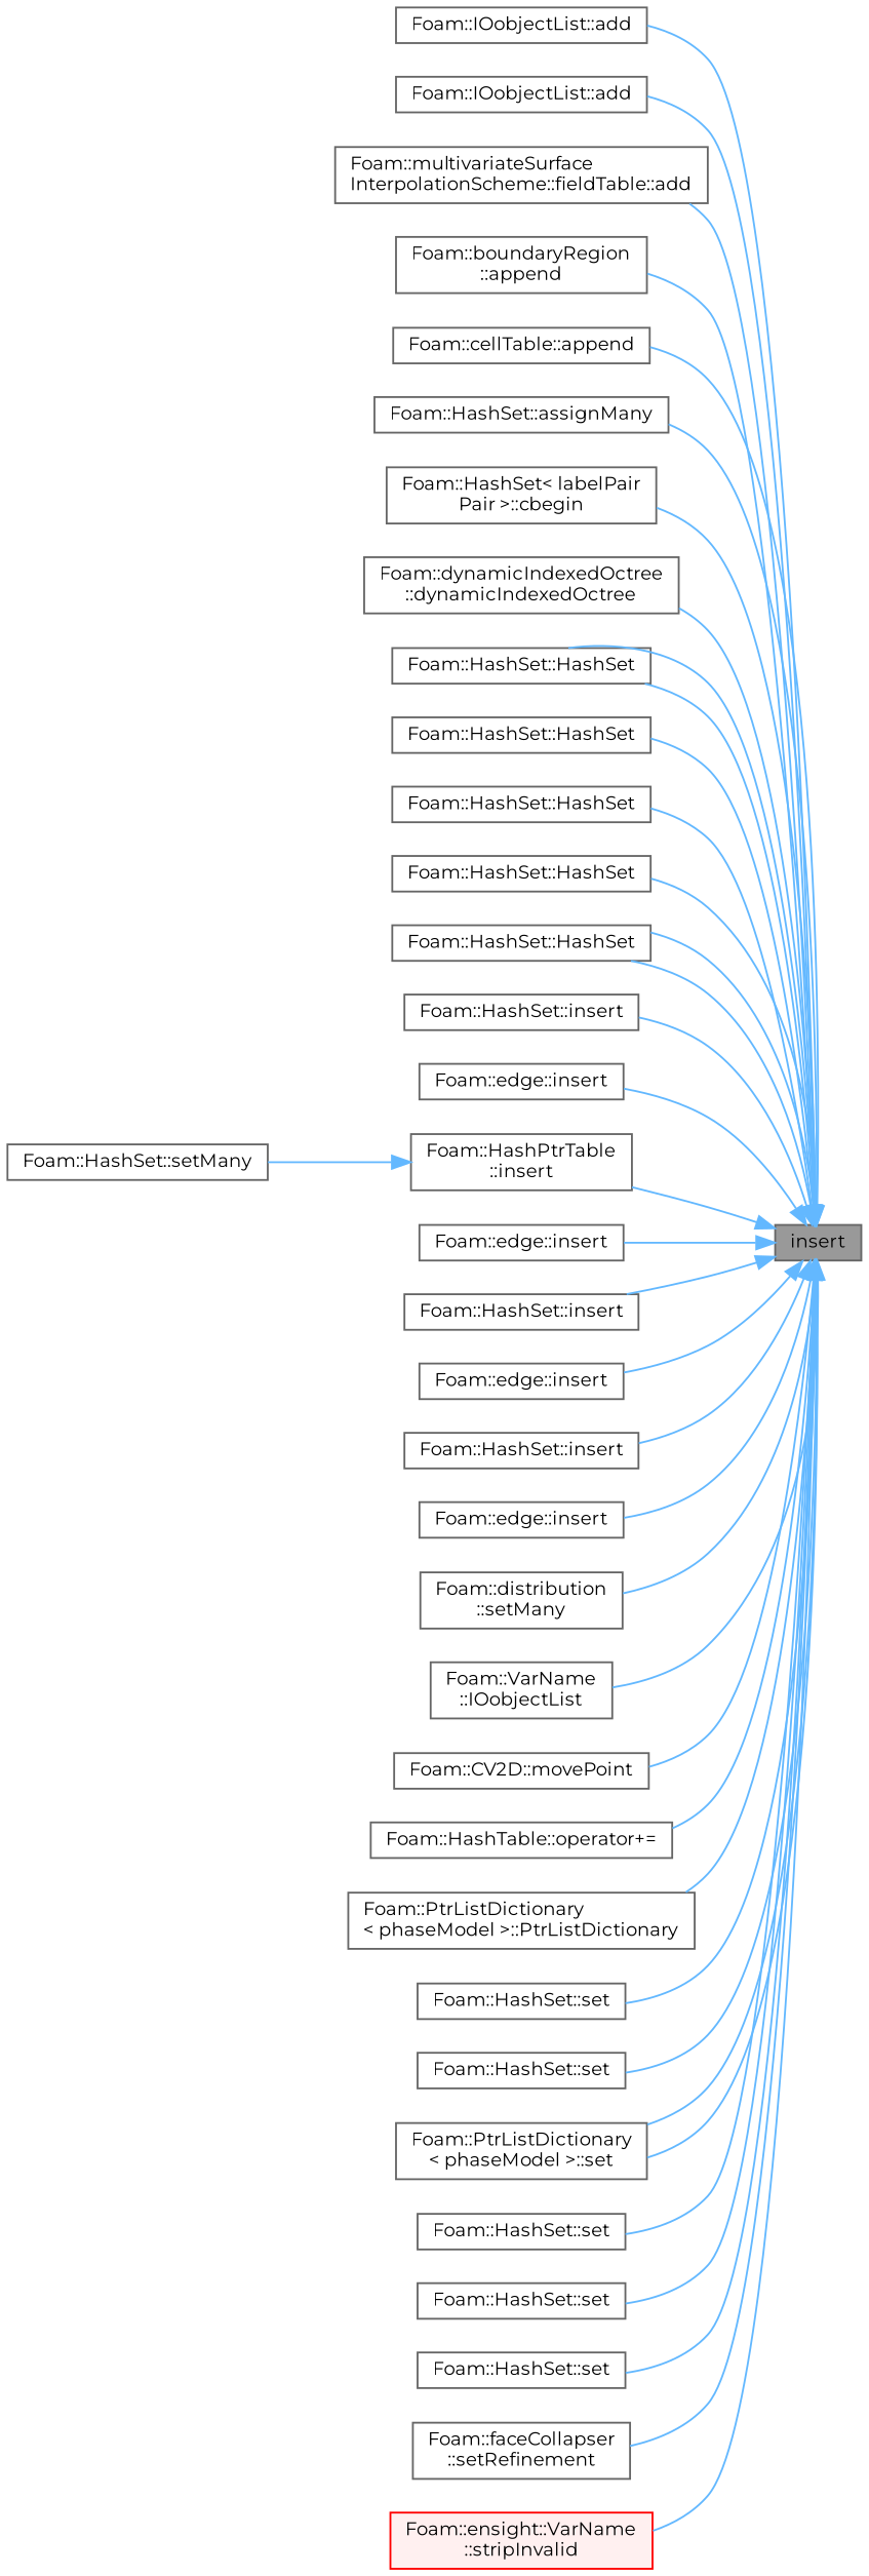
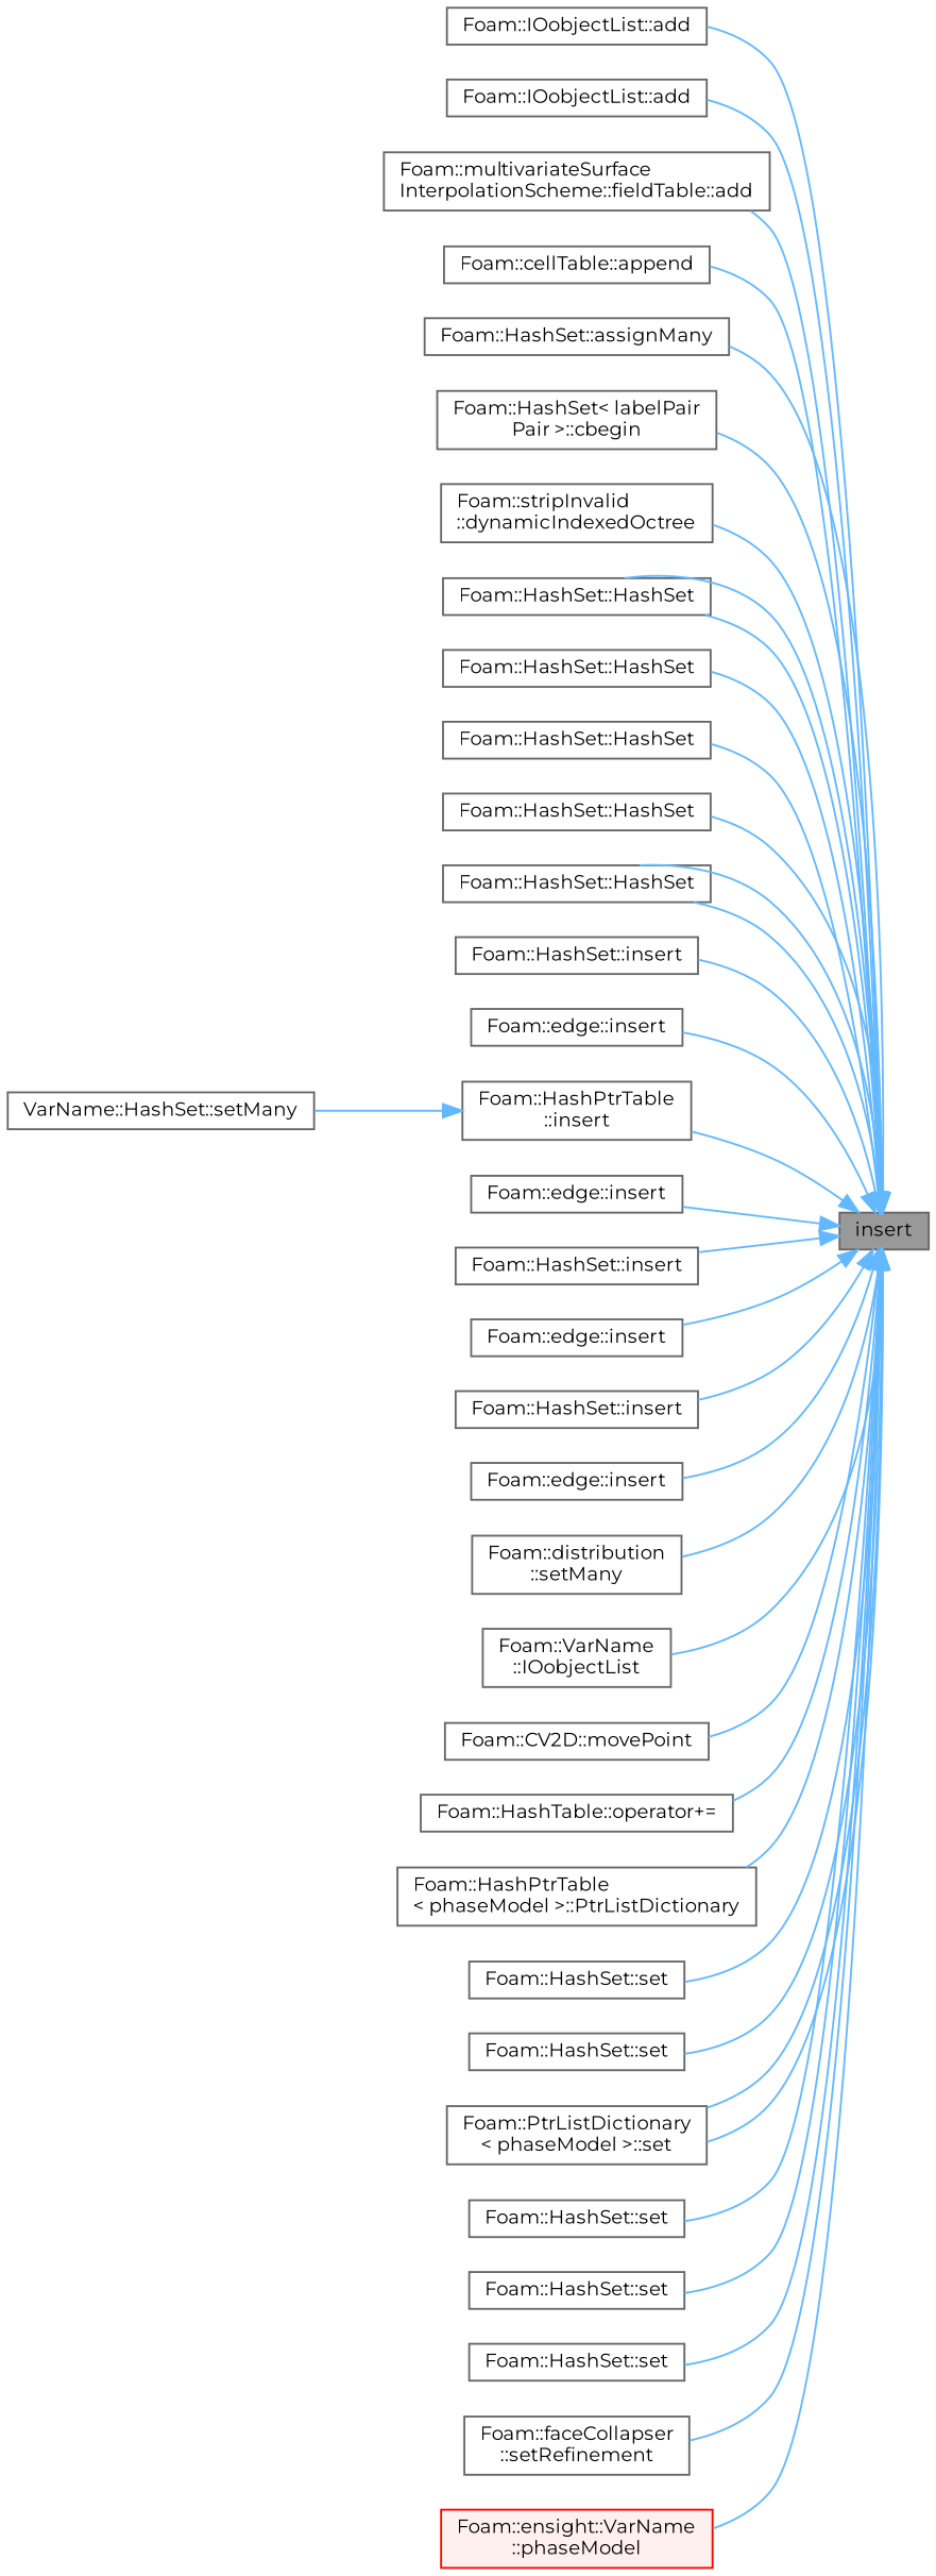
  digraph {
    fontname=Montserrat
    rankdir=RL
    node [color=grey40 fillcolor=white fontname=Montserrat fontsize=10 shape=box style=filled]
    edge [color=steelblue1 dir=back fontname=Montserrat fontsize=10 labelfontname=Helvetica labelfontsize=10 style=solid]
    n1 [color=gray40 fillcolor=grey60 fontcolor=black height=0.2 label=insert width=0.4]
    n2 [height=0.2 label="Foam::IOobjectList::add" width=0.4]
    n3 [height=0.2 label="Foam::IOobjectList::add" width=0.4]
    n4 [height=0.2 label="Foam::multivariateSurface\lInterpolationScheme::fieldTable::add" width=0.4]
-   n5 [height=0.2 label="Foam::boundaryRegion\l::append" width=0.4]
    n6 [height=0.2 label="Foam::cellTable::append" width=0.4]
    n7 [height=0.2 label="Foam::HashSet::assignMany" width=0.4]
    n8 [height=0.2 label="Foam::HashSet\< labelPair\lPair \>::cbegin" width=0.4]
-   n9 [height=0.2 label="Foam::dynamicIndexedOctree\l::dynamicIndexedOctree" width=0.4]
+   n9 [height=0.2 label="Foam::stripInvalid\l::dynamicIndexedOctree" width=0.4]
    n10 [height=0.2 label="Foam::HashSet::HashSet" width=0.4]
    n11 [height=0.2 label="Foam::HashSet::HashSet" width=0.4]
    n12 [height=0.2 label="Foam::HashSet::HashSet" width=0.4]
    n13 [height=0.2 label="Foam::HashSet::HashSet" width=0.4]
    n14 [height=0.2 label="Foam::HashSet::HashSet" width=0.4]
    n15 [height=0.2 label="Foam::HashSet::insert" width=0.4]
    n16 [height=0.2 label="Foam::edge::insert" width=0.4]
    n17 [height=0.2 label="Foam::HashPtrTable\l::insert" width=0.4]
    n18 [height=0.2 label="Foam::edge::insert" width=0.4]
    n19 [height=0.2 label="Foam::HashSet::insert" width=0.4]
    n20 [height=0.2 label="Foam::edge::insert" width=0.4]
    n21 [height=0.2 label="Foam::HashSet::insert" width=0.4]
    n22 [height=0.2 label="Foam::edge::insert" width=0.4]
    n23 [height=0.2 label="Foam::distribution\l::setMany" width=0.4]
    n24 [height=0.2 label="Foam::VarName\l::IOobjectList" width=0.4]
    n25 [height=0.2 label="Foam::CV2D::movePoint" width=0.4]
    n26 [height=0.2 label="Foam::HashTable::operator+=" width=0.4]
-   n27 [height=0.2 label="Foam::PtrListDictionary\l\< phaseModel \>::PtrListDictionary" width=0.4]
+   n27 [height=0.2 label="Foam::HashPtrTable\l\< phaseModel \>::PtrListDictionary" width=0.4]
    n28 [height=0.2 label="Foam::HashSet::set" width=0.4]
    n29 [height=0.2 label="Foam::HashSet::set" width=0.4]
    n30 [height=0.2 label="Foam::PtrListDictionary\l\< phaseModel \>::set" width=0.4]
    n31 [height=0.2 label="Foam::HashSet::set" width=0.4]
    n32 [height=0.2 label="Foam::HashSet::set" width=0.4]
    n33 [height=0.2 label="Foam::HashSet::set" width=0.4]
    n34 [height=0.2 label="Foam::faceCollapser\l::setRefinement" width=0.4]
-   n35 [color=red fillcolor="#FFF0F0" height=0.2 label="Foam::ensight::VarName\l::stripInvalid" width=0.4]
-   n36 [height=0.2 label="Foam::HashSet::setMany" width=0.4]
+   n35 [color=red fillcolor="#FFF0F0" height=0.2 label="Foam::ensight::VarName\l::phaseModel" width=0.4]
+   n36 [height=0.2 label="VarName::HashSet::setMany" width=0.4]
    n1 -> n2
    n1 -> n3
    n1 -> n4
-   n1 -> n5
    n1 -> n6
    n1 -> n7
    n1 -> n8
    n1 -> n9
    n1 -> n10
    n1 -> n10
    n1 -> n11
    n1 -> n12
    n1 -> n13
    n1 -> n14
    n1 -> n14
    n1 -> n15
    n1 -> n16
    n1 -> n17
    n1 -> n18
    n1 -> n19
    n1 -> n20
    n1 -> n21
    n1 -> n22
    n1 -> n23
    n1 -> n24
    n1 -> n25
    n1 -> n26
    n1 -> n27
    n1 -> n28
    n1 -> n29
    n1 -> n30
    n1 -> n30
    n1 -> n31
    n1 -> n32
    n1 -> n33
    n1 -> n34
    n1 -> n35
    n17 -> n36
  }
